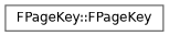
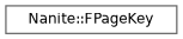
  digraph {
    rankdir=TB
-   n1 [color=grey40 fillcolor=white fontname=Helvetica fontsize=10 height=0.2 label="FPageKey::FPageKey" shape=box style=filled width=0.4]
+   n1 [color=grey40 fillcolor=white fontname=Helvetica fontsize=10 height=0.2 label="Nanite::FPageKey" shape=box style=filled width=0.4]
  }
